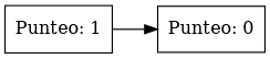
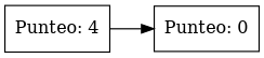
  digraph {
    rankdir=LR
    node [shape=record]
-   n1 [label="Punteo: 1"]
+   n1 [label="Punteo: 4"]
    n2 [label="Punteo: 0"]
    n1 -> n2
  }
